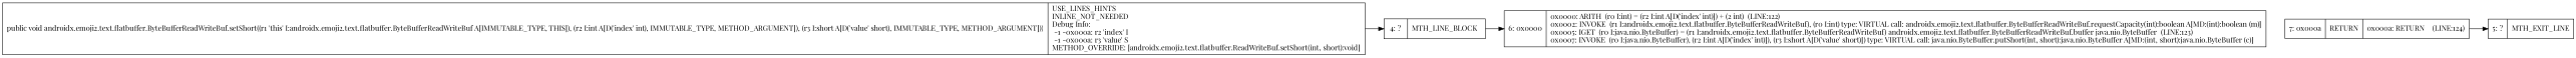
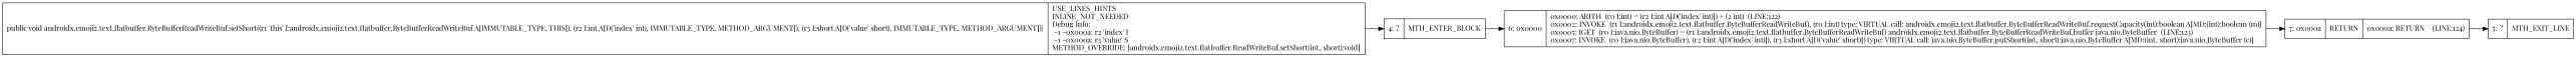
  digraph {
    fontname="Playfair Display"
    rankdir=LR
    node [fontname="Playfair Display" shape=record]
    edge [fontname="Playfair Display"]
-   n1 [label="{4\:\ ?|MTH_LINE_BLOCK\l}"]
+   n1 [label="{4\:\ ?|MTH_ENTER_BLOCK\l}"]
    n2 [label="{6\:\ 0x0000|0x0000: ARITH  (r0 I:int) = (r2 I:int A[D('index' int)]) + (2 int)  (LINE:122)\l0x0002: INVOKE  (r1 I:androidx.emoji2.text.flatbuffer.ByteBufferReadWriteBuf), (r0 I:int) type: VIRTUAL call: androidx.emoji2.text.flatbuffer.ByteBufferReadWriteBuf.requestCapacity(int):boolean A[MD:(int):boolean (m)]\l0x0005: IGET  (r0 I:java.nio.ByteBuffer) = (r1 I:androidx.emoji2.text.flatbuffer.ByteBufferReadWriteBuf) androidx.emoji2.text.flatbuffer.ByteBufferReadWriteBuf.buffer java.nio.ByteBuffer  (LINE:123)\l0x0007: INVOKE  (r0 I:java.nio.ByteBuffer), (r2 I:int A[D('index' int)]), (r3 I:short A[D('value' short)]) type: VIRTUAL call: java.nio.ByteBuffer.putShort(int, short):java.nio.ByteBuffer A[MD:(int, short):java.nio.ByteBuffer (c)]\l}"]
    n3 [label="{7\:\ 0x000a|RETURN\l|0x000a: RETURN    (LINE:124)\l}"]
    n4 [label="{5\:\ ?|MTH_EXIT_LINE\l}"]
    n5 [label="{public void androidx.emoji2.text.flatbuffer.ByteBufferReadWriteBuf.setShort((r1 'this' I:androidx.emoji2.text.flatbuffer.ByteBufferReadWriteBuf A[IMMUTABLE_TYPE, THIS]), (r2 I:int A[D('index' int), IMMUTABLE_TYPE, METHOD_ARGUMENT]), (r3 I:short A[D('value' short), IMMUTABLE_TYPE, METHOD_ARGUMENT]))  | USE_LINES_HINTS\lINLINE_NOT_NEEDED\lDebug Info:\l  \-1 \-0x000a: r2 'index' I\l  \-1 \-0x000a: r3 'value' S\lMETHOD_OVERRIDE: [androidx.emoji2.text.flatbuffer.ReadWriteBuf.setShort(int, short):void]\l}"]
    n1 -> n2
+   n2 -> n3
    n3 -> n4
    n5 -> n1
  }
